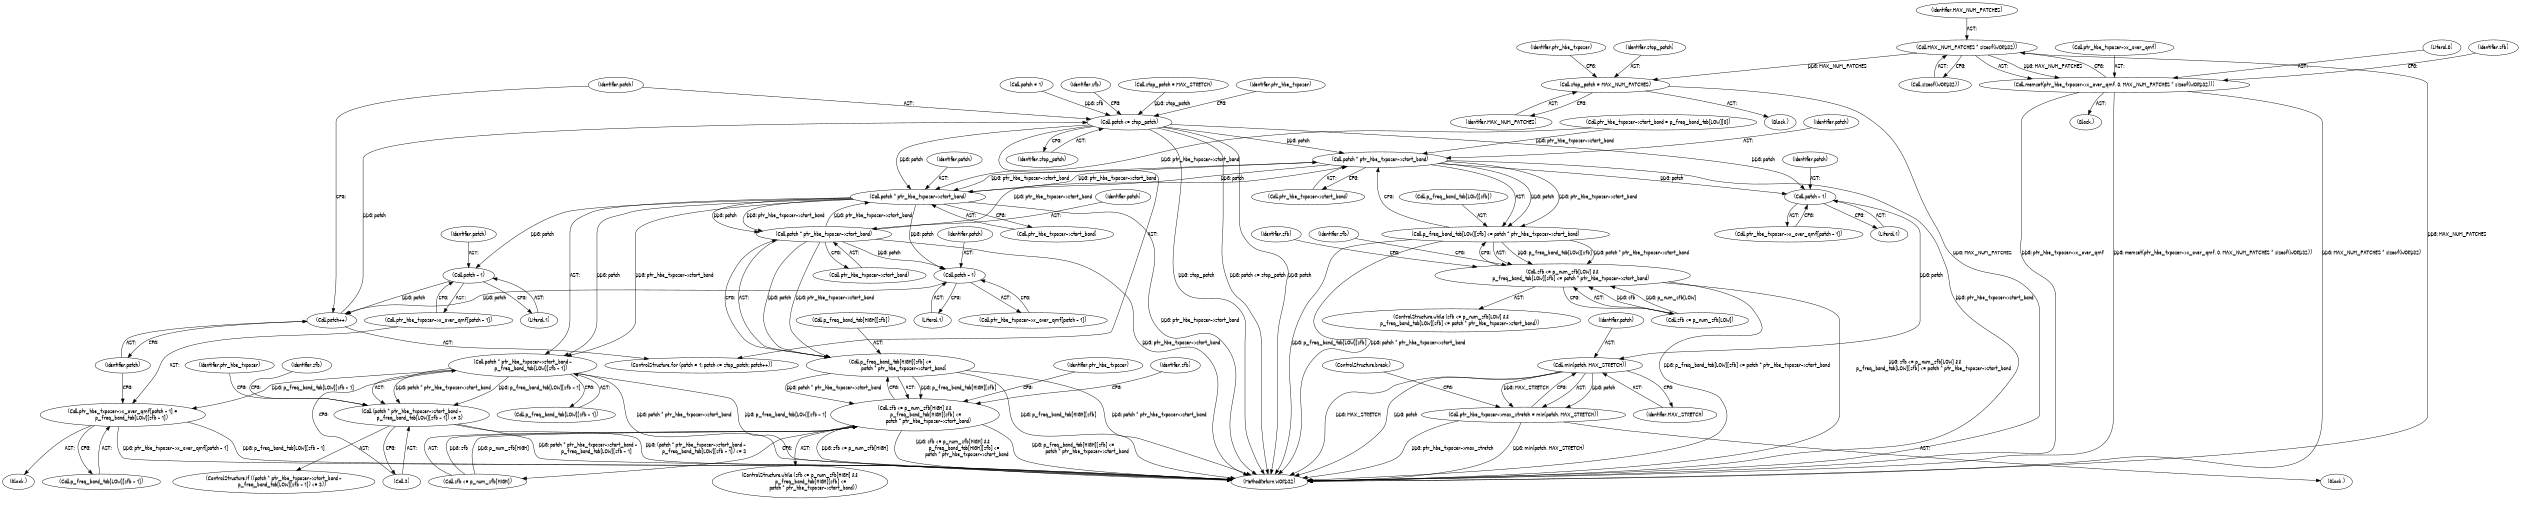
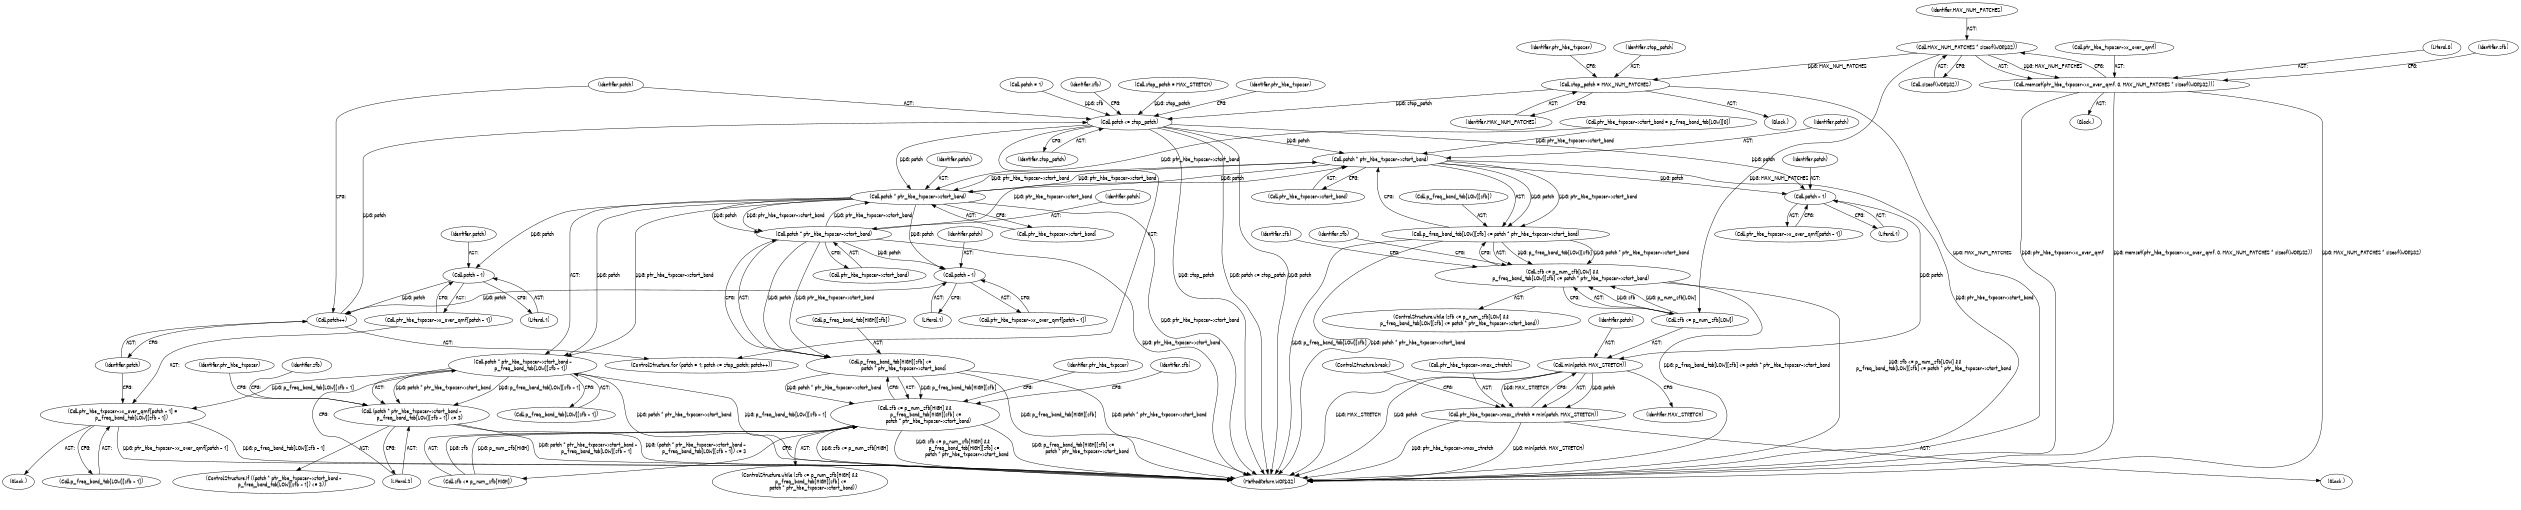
  digraph {
    fontname="Patrick Hand"
    node [fontname="Patrick Hand"]
    edge [fontname="Patrick Hand"]
    n1 [label="(Call,MAX_NUM_PATCHES * sizeof(WORD32))"]
    n2 [label="(Call,memset(ptr_hbe_txposer->x_over_qmf, 0, MAX_NUM_PATCHES * sizeof(WORD32)))"]
    n3 [label="(Call,stop_patch = MAX_NUM_PATCHES)"]
    n4 [label="(MethodReturn,WORD32)"]
    n5 [label="(Call,sizeof(WORD32))"]
    n6 [label="(Block,)"]
    n7 [label="(Call,patch <= stop_patch)"]
    n8 [label="(Identifier,MAX_NUM_PATCHES)"]
    n9 [label="(Block,)"]
    n10 [label="(Call,patch * ptr_hbe_txposer->start_band)"]
    n11 [label="(Call,patch * ptr_hbe_txposer->start_band)"]
    n12 [label="(Call,patch - 1)"]
    n13 [label="(ControlStructure,for (patch = 1; patch <= stop_patch; patch++))"]
    n14 [label="(Identifier,stop_patch)"]
    n15 [label="(Call,p_freq_band_tab[LOW][sfb] <= patch * ptr_hbe_txposer->start_band)"]
    n16 [label="(Call,ptr_hbe_txposer->start_band)"]
    n17 [label="(Call,patch * ptr_hbe_txposer->start_band -\n             p_freq_band_tab[LOW][sfb - 1])"]
    n18 [label="(Call,patch - 1)"]
    n19 [label="(Call,patch * ptr_hbe_txposer->start_band)"]
    n20 [label="(Call,patch - 1)"]
    n21 [label="(Call,ptr_hbe_txposer->start_band)"]
    n22 [label="(Call,min(patch, MAX_STRETCH))"]
    n23 [label="(Call,ptr_hbe_txposer->x_over_qmf[patch - 1])"]
    n24 [label="(Literal,1)"]
    n25 [label="(Call,sfb <= p_num_sfb[LOW] &&\n             p_freq_band_tab[LOW][sfb] <= patch * ptr_hbe_txposer->start_band)"]
    n26 [label="(ControlStructure,while (sfb <= p_num_sfb[LOW] &&\n             p_freq_band_tab[LOW][sfb] <= patch * ptr_hbe_txposer->start_band))"]
    n27 [label="(Call,sfb <= p_num_sfb[LOW])"]
    n28 [label="(Call,(patch * ptr_hbe_txposer->start_band -\n             p_freq_band_tab[LOW][sfb - 1]) <= 3)"]
    n29 [label="(Call,ptr_hbe_txposer->x_over_qmf[patch - 1] =\n              p_freq_band_tab[LOW][sfb - 1])"]
    n30 [label="(Call,p_freq_band_tab[LOW][sfb - 1])"]
    n31 [label="(Call,patch++)"]
    n32 [label="(Literal,1)"]
    n33 [label="(Call,ptr_hbe_txposer->x_over_qmf[patch - 1])"]
    n34 [label="(Call,p_freq_band_tab[HIGH][sfb] <=\n                     patch * ptr_hbe_txposer->start_band)"]
    n35 [label="(Call,ptr_hbe_txposer->start_band)"]
    n36 [label="(Call,ptr_hbe_txposer->x_over_qmf[patch - 1])"]
    n37 [label="(Literal,1)"]
    n38 [label="(ControlStructure,if ((patch * ptr_hbe_txposer->start_band -\n             p_freq_band_tab[LOW][sfb - 1]) <= 3))"]
-   n39 [label="(Call,3)"]
+   n39 [label="(Literal,3)"]
    n40 [label="(Call,p_freq_band_tab[LOW][sfb - 1])"]
    n41 [label="(Block,)"]
    n42 [label="(Identifier,patch)"]
    n43 [label="(Call,sfb <= p_num_sfb[HIGH] &&\n                 p_freq_band_tab[HIGH][sfb] <=\n                     patch * ptr_hbe_txposer->start_band)"]
    n44 [label="(ControlStructure,while (sfb <= p_num_sfb[HIGH] &&\n                 p_freq_band_tab[HIGH][sfb] <=\n                     patch * ptr_hbe_txposer->start_band))"]
    n45 [label="(Call,sfb <= p_num_sfb[HIGH])"]
    n46 [label="(Call,ptr_hbe_txposer->max_stretch = min(patch, MAX_STRETCH))"]
    n47 [label="(Identifier,MAX_STRETCH)"]
    n48 [label="(Block,)"]
    n49 [label="(Identifier,ptr_hbe_txposer)"]
    n50 [label="(Identifier,patch)"]
    n51 [label="(Identifier,patch)"]
    n52 [label="(Identifier,patch)"]
    n53 [label="(Identifier,patch)"]
    n54 [label="(Identifier,patch)"]
    n55 [label="(Identifier,ptr_hbe_txposer)"]
    n56 [label="(Identifier,stop_patch)"]
    n57 [label="(ControlStructure,break;)"]
    n58 [label="(Identifier,MAX_NUM_PATCHES)"]
    n59 [label="(Call,ptr_hbe_txposer->start_band = p_freq_band_tab[LOW][0])"]
    n60 [label="(Identifier,patch)"]
+   n61 [label="(Call,ptr_hbe_txposer->max_stretch)"]
    n62 [label="(Call,patch = 1)"]
    n63 [label="(Identifier,sfb)"]
    n64 [label="(Identifier,ptr_hbe_txposer)"]
    n65 [label="(Identifier,sfb)"]
    n66 [label="(Identifier,sfb)"]
    n67 [label="(Identifier,sfb)"]
    n68 [label="(Identifier,patch)"]
    n69 [label="(Call,stop_patch = MAX_STRETCH)"]
    n70 [label="(Call,p_freq_band_tab[LOW][sfb])"]
    n71 [label="(Identifier,sfb)"]
    n72 [label="(Identifier,patch)"]
    n73 [label="(Call,p_freq_band_tab[HIGH][sfb])"]
    n74 [label="(Call,ptr_hbe_txposer->x_over_qmf)"]
    n75 [label="(Literal,0)"]
    n76 [label="(Identifier,ptr_hbe_txposer)"]
    n77 [label="(Identifier,sfb)"]
    n1 -> n2 [label="AST: "]
    n1 -> n2 [label="DDG: MAX_NUM_PATCHES"]
    n1 -> n3 [label="DDG: MAX_NUM_PATCHES"]
-   n1 -> n4 [label="DDG: MAX_NUM_PATCHES"]
+   n1 -> n27 [label="DDG: MAX_NUM_PATCHES"]
    n1 -> n5 [label="CFG: "]
    n2 -> n1 [label="CFG: "]
    n2 -> n4 [label="DDG: MAX_NUM_PATCHES * sizeof(WORD32)"]
    n2 -> n4 [label="DDG: ptr_hbe_txposer->x_over_qmf"]
    n2 -> n4 [label="DDG: memset(ptr_hbe_txposer->x_over_qmf, 0, MAX_NUM_PATCHES * sizeof(WORD32))"]
    n2 -> n6 [label="AST: "]
    n3 -> n4 [label="DDG: MAX_NUM_PATCHES"]
+   n3 -> n7 [label="DDG: stop_patch"]
    n3 -> n8 [label="CFG: "]
    n3 -> n9 [label="AST: "]
    n5 -> n1 [label="AST: "]
    n7 -> n4 [label="DDG: stop_patch"]
    n7 -> n4 [label="DDG: patch <= stop_patch"]
    n7 -> n4 [label="DDG: patch"]
    n7 -> n10 [label="DDG: patch"]
    n7 -> n11 [label="DDG: patch"]
    n7 -> n12 [label="DDG: patch"]
    n7 -> n13 [label="AST: "]
    n7 -> n14 [label="CFG: "]
    n8 -> n3 [label="AST: "]
    n10 -> n4 [label="DDG: ptr_hbe_txposer->start_band"]
    n10 -> n11 [label="DDG: patch"]
    n10 -> n11 [label="DDG: ptr_hbe_txposer->start_band"]
    n10 -> n12 [label="DDG: patch"]
    n10 -> n15 [label="AST: "]
    n10 -> n15 [label="DDG: patch"]
    n10 -> n15 [label="DDG: ptr_hbe_txposer->start_band"]
    n10 -> n16 [label="CFG: "]
    n11 -> n4 [label="DDG: ptr_hbe_txposer->start_band"]
    n11 -> n10 [label="DDG: ptr_hbe_txposer->start_band"]
    n11 -> n17 [label="AST: "]
    n11 -> n17 [label="DDG: patch"]
    n11 -> n17 [label="DDG: ptr_hbe_txposer->start_band"]
    n11 -> n18 [label="DDG: patch"]
    n11 -> n19 [label="DDG: patch"]
    n11 -> n19 [label="DDG: ptr_hbe_txposer->start_band"]
    n11 -> n20 [label="DDG: patch"]
    n11 -> n21 [label="CFG: "]
    n12 -> n22 [label="DDG: patch"]
    n12 -> n23 [label="AST: "]
    n12 -> n24 [label="CFG: "]
    n14 -> n7 [label="AST: "]
    n15 -> n4 [label="DDG: p_freq_band_tab[LOW][sfb]"]
    n15 -> n4 [label="DDG: patch * ptr_hbe_txposer->start_band"]
    n15 -> n10 [label="CFG: "]
    n15 -> n25 [label="AST: "]
    n15 -> n25 [label="DDG: p_freq_band_tab[LOW][sfb]"]
    n15 -> n25 [label="DDG: patch * ptr_hbe_txposer->start_band"]
    n16 -> n10 [label="AST: "]
    n17 -> n4 [label="DDG: patch * ptr_hbe_txposer->start_band"]
    n17 -> n4 [label="DDG: p_freq_band_tab[LOW][sfb - 1]"]
    n17 -> n28 [label="AST: "]
    n17 -> n28 [label="DDG: patch * ptr_hbe_txposer->start_band"]
    n17 -> n28 [label="DDG: p_freq_band_tab[LOW][sfb - 1]"]
    n17 -> n29 [label="DDG: p_freq_band_tab[LOW][sfb - 1]"]
    n17 -> n30 [label="CFG: "]
    n18 -> n31 [label="DDG: patch"]
    n18 -> n32 [label="CFG: "]
    n18 -> n33 [label="AST: "]
    n19 -> n4 [label="DDG: ptr_hbe_txposer->start_band"]
    n19 -> n10 [label="DDG: ptr_hbe_txposer->start_band"]
    n19 -> n11 [label="DDG: ptr_hbe_txposer->start_band"]
    n19 -> n20 [label="DDG: patch"]
    n19 -> n34 [label="AST: "]
    n19 -> n34 [label="DDG: patch"]
    n19 -> n34 [label="DDG: ptr_hbe_txposer->start_band"]
    n19 -> n35 [label="CFG: "]
    n20 -> n31 [label="DDG: patch"]
    n20 -> n36 [label="AST: "]
    n20 -> n37 [label="CFG: "]
    n21 -> n11 [label="AST: "]
    n22 -> n4 [label="DDG: MAX_STRETCH"]
    n22 -> n4 [label="DDG: patch"]
    n22 -> n46 [label="AST: "]
    n22 -> n46 [label="DDG: patch"]
    n22 -> n46 [label="DDG: MAX_STRETCH"]
    n22 -> n47 [label="CFG: "]
    n23 -> n12 [label="CFG: "]
    n24 -> n12 [label="AST: "]
    n25 -> n4 [label="DDG: p_freq_band_tab[LOW][sfb] <= patch * ptr_hbe_txposer->start_band"]
    n25 -> n4 [label="DDG: sfb <= p_num_sfb[LOW] &&\n             p_freq_band_tab[LOW][sfb] <= patch * ptr_hbe_txposer->start_band"]
    n25 -> n15 [label="CFG: "]
    n25 -> n26 [label="AST: "]
    n25 -> n27 [label="CFG: "]
    n27 -> n25 [label="AST: "]
    n27 -> n25 [label="DDG: sfb"]
    n27 -> n25 [label="DDG: p_num_sfb[LOW]"]
    n28 -> n4 [label="DDG: patch * ptr_hbe_txposer->start_band -\n             p_freq_band_tab[LOW][sfb - 1]"]
    n28 -> n4 [label="DDG: (patch * ptr_hbe_txposer->start_band -\n             p_freq_band_tab[LOW][sfb - 1]) <= 3"]
    n28 -> n38 [label="AST: "]
    n28 -> n39 [label="CFG: "]
    n29 -> n4 [label="DDG: ptr_hbe_txposer->x_over_qmf[patch - 1]"]
    n29 -> n4 [label="DDG: p_freq_band_tab[LOW][sfb - 1]"]
    n29 -> n40 [label="CFG: "]
    n29 -> n41 [label="AST: "]
    n30 -> n17 [label="AST: "]
    n31 -> n7 [label="DDG: patch"]
    n31 -> n13 [label="AST: "]
    n31 -> n42 [label="CFG: "]
    n32 -> n18 [label="AST: "]
    n33 -> n18 [label="CFG: "]
    n33 -> n29 [label="AST: "]
    n34 -> n4 [label="DDG: p_freq_band_tab[HIGH][sfb]"]
    n34 -> n4 [label="DDG: patch * ptr_hbe_txposer->start_band"]
    n34 -> n19 [label="CFG: "]
    n34 -> n43 [label="AST: "]
    n34 -> n43 [label="DDG: p_freq_band_tab[HIGH][sfb]"]
    n34 -> n43 [label="DDG: patch * ptr_hbe_txposer->start_band"]
    n35 -> n19 [label="AST: "]
    n36 -> n20 [label="CFG: "]
    n37 -> n20 [label="AST: "]
    n39 -> n17 [label="CFG: "]
    n39 -> n28 [label="AST: "]
    n40 -> n29 [label="AST: "]
    n42 -> n29 [label="CFG: "]
    n42 -> n31 [label="AST: "]
    n43 -> n4 [label="DDG: sfb <= p_num_sfb[HIGH]"]
    n43 -> n4 [label="DDG: sfb <= p_num_sfb[HIGH] &&\n                 p_freq_band_tab[HIGH][sfb] <=\n                     patch * ptr_hbe_txposer->start_band"]
    n43 -> n4 [label="DDG: p_freq_band_tab[HIGH][sfb] <=\n                     patch * ptr_hbe_txposer->start_band"]
    n43 -> n34 [label="CFG: "]
    n43 -> n44 [label="AST: "]
    n43 -> n45 [label="CFG: "]
    n45 -> n43 [label="AST: "]
    n45 -> n43 [label="DDG: sfb"]
    n45 -> n43 [label="DDG: p_num_sfb[HIGH]"]
    n46 -> n4 [label="DDG: min(patch, MAX_STRETCH)"]
    n46 -> n4 [label="DDG: ptr_hbe_txposer->max_stretch"]
    n46 -> n22 [label="CFG: "]
    n46 -> n48 [label="AST: "]
-   n47 -> n22 [label="AST: "]
+   n27 -> n22 [label="AST: "]
    n49 -> n43 [label="CFG: "]
    n50 -> n20 [label="AST: "]
    n51 -> n10 [label="AST: "]
    n52 -> n18 [label="AST: "]
    n53 -> n19 [label="AST: "]
    n54 -> n11 [label="AST: "]
    n55 -> n3 [label="CFG: "]
    n56 -> n3 [label="AST: "]
    n57 -> n46 [label="CFG: "]
    n58 -> n1 [label="AST: "]
    n59 -> n10 [label="DDG: ptr_hbe_txposer->start_band"]
    n59 -> n11 [label="DDG: ptr_hbe_txposer->start_band"]
    n60 -> n7 [label="AST: "]
    n60 -> n31 [label="CFG: "]
+   n61 -> n46 [label="AST: "]
    n62 -> n7 [label="DDG: sfb"]
    n63 -> n7 [label="CFG: "]
    n64 -> n28 [label="CFG: "]
    n65 -> n25 [label="CFG: "]
    n66 -> n2 [label="CFG: "]
    n67 -> n28 [label="CFG: "]
    n68 -> n12 [label="AST: "]
    n69 -> n7 [label="DDG: stop_patch"]
    n70 -> n15 [label="AST: "]
    n71 -> n43 [label="CFG: "]
    n72 -> n22 [label="AST: "]
    n73 -> n34 [label="AST: "]
    n74 -> n2 [label="AST: "]
    n75 -> n2 [label="AST: "]
    n76 -> n7 [label="CFG: "]
    n77 -> n25 [label="CFG: "]
  }
